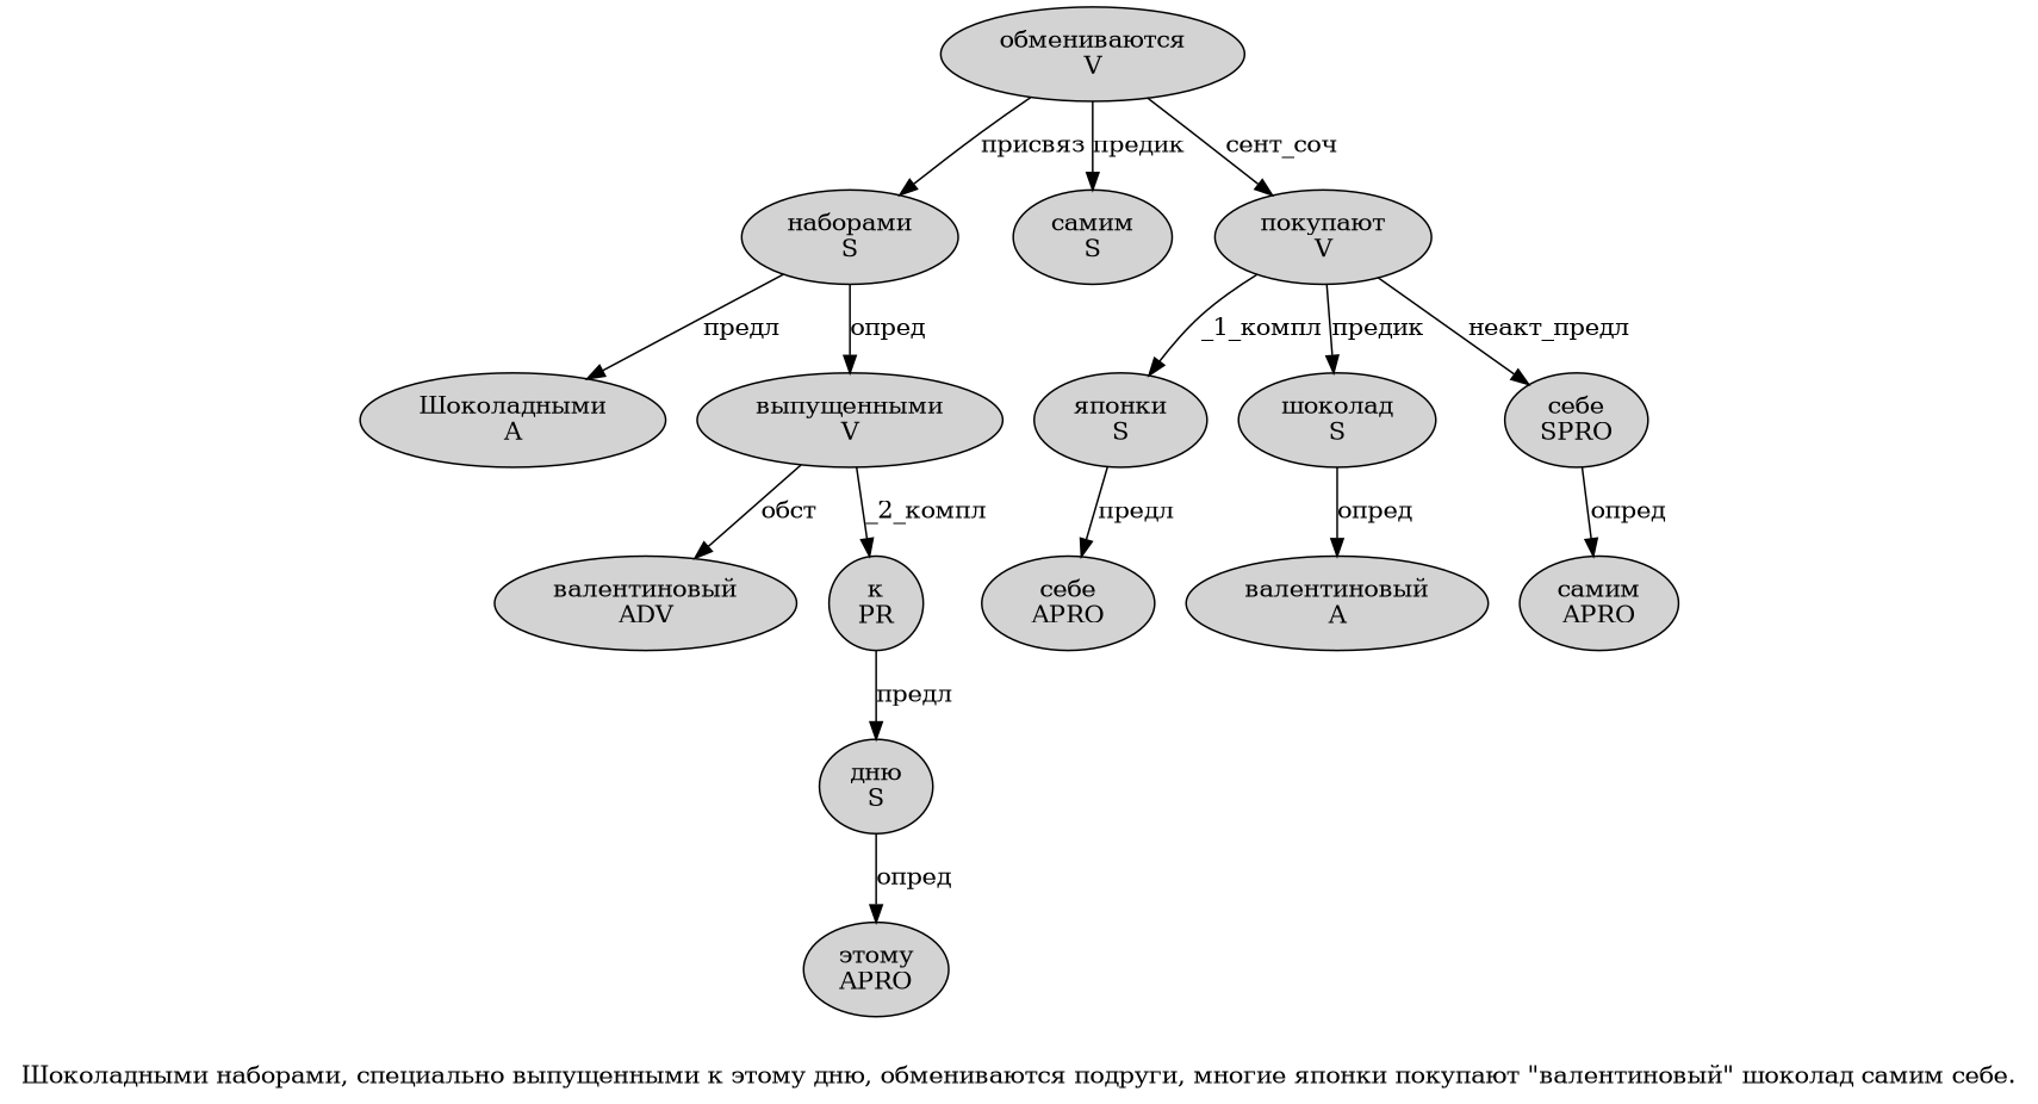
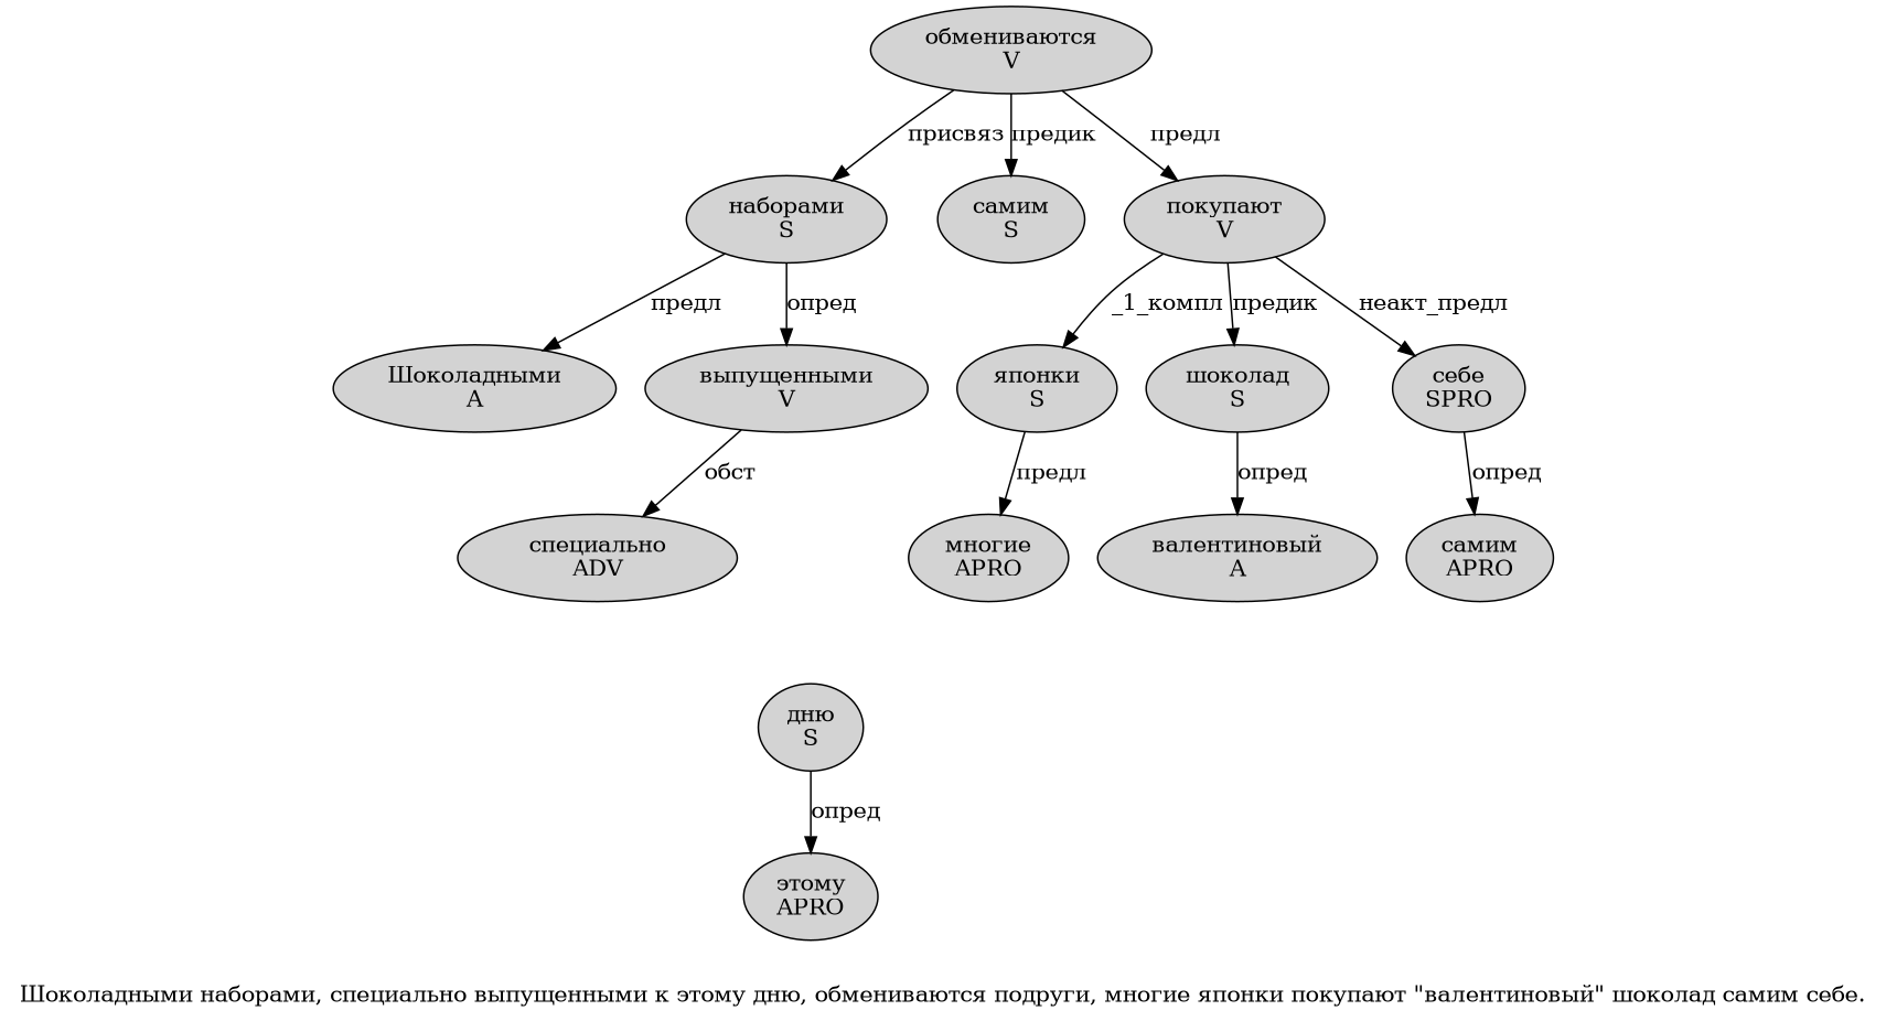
  digraph {
    label="Шоколадными наборами, специально выпущенными к этому дню, обмениваются подруги, многие японки покупают \"валентиновый\" шоколад самим себе."
    node [fillcolor=lightgray penwidth=1 shape=ellipse style=filled]
    n1 [label="Шоколадными\nA"]
    n2 [label="наборами\nS"]
    n3 [label="выпущенными\nV"]
-   n4 [label="валентиновый\nADV"]
-   n5 [label="к\nPR"]
+   n4 [label="специально\nADV"]
    n6 [label="дню\nS"]
    n7 [label="этому\nAPRO"]
    n8 [label="обмениваются\nV"]
    n9 [label="самим\nS"]
    n10 [label="покупают\nV"]
    n11 [label="японки\nS"]
    n12 [label="шоколад\nS"]
    n13 [label="себе\nSPRO"]
-   n14 [label="себе\nAPRO"]
+   n14 [label="многие\nAPRO"]
    n15 [label="валентиновый\nA"]
    n16 [label="самим\nAPRO"]
    n2 -> n1 [label="предл"]
    n2 -> n3 [label="опред"]
    n3 -> n4 [label="обст"]
-   n3 -> n5 [label="_2_компл"]
-   n5 -> n6 [label="предл"]
    n6 -> n7 [label="опред"]
    n8 -> n2 [label="присвяз"]
    n8 -> n9 [label="предик"]
-   n8 -> n10 [label="сент_соч"]
+   n8 -> n10 [label="предл"]
    n10 -> n11 [label="_1_компл"]
    n10 -> n12 [label="предик"]
    n10 -> n13 [label="неакт_предл"]
    n11 -> n14 [label="предл"]
    n12 -> n15 [label="опред"]
    n13 -> n16 [label="опред"]
  }
